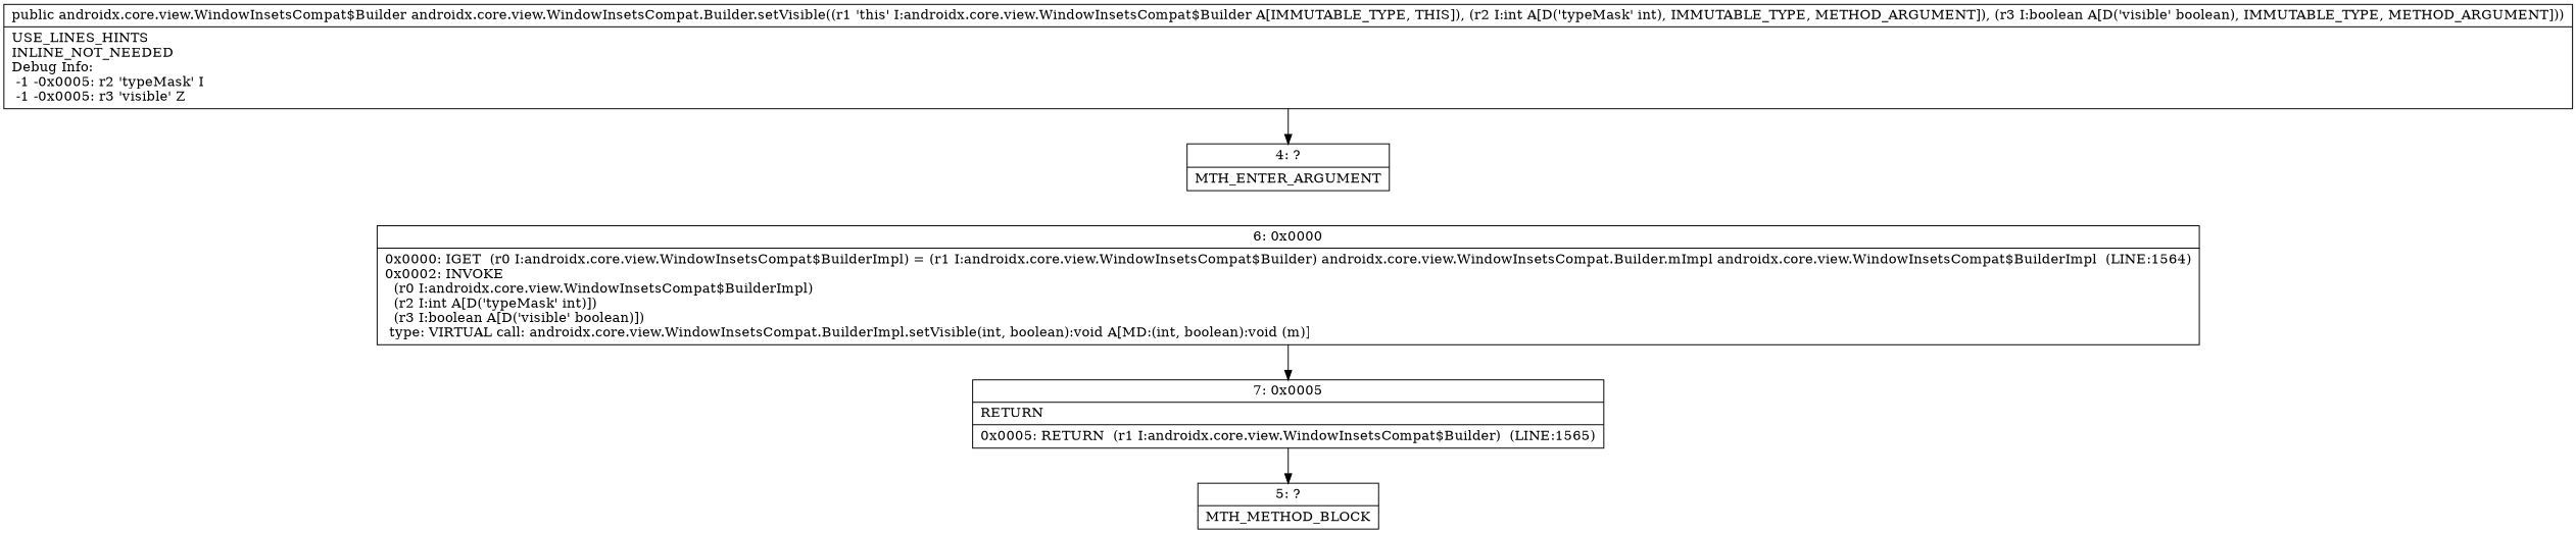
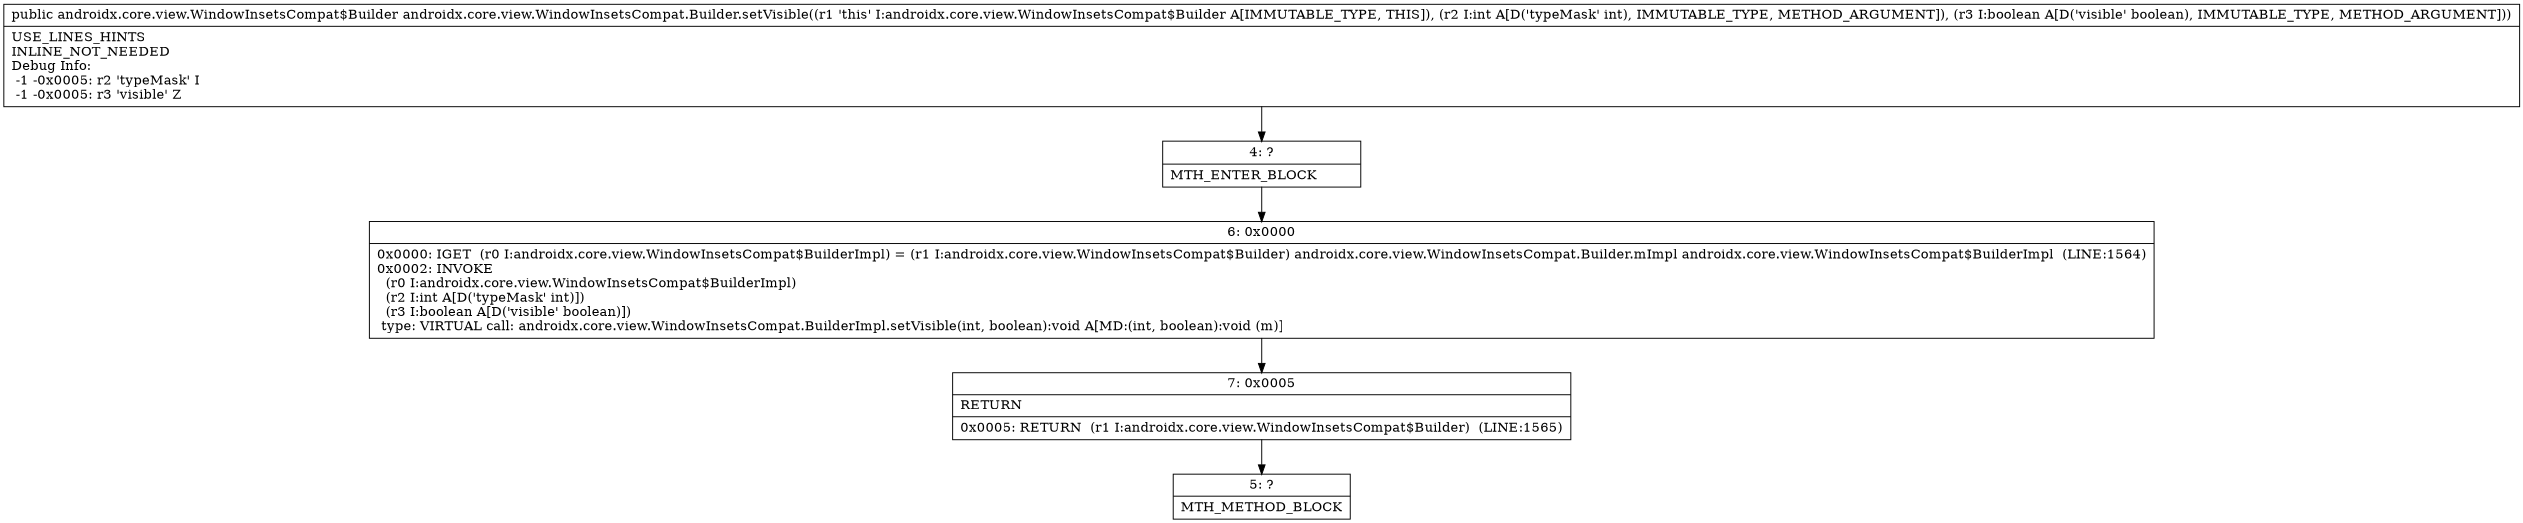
  digraph {
    node [shape=record]
-   n1 [label="{4\:\ ?|MTH_ENTER_ARGUMENT\l}"]
+   n1 [label="{4\:\ ?|MTH_ENTER_BLOCK\l}"]
    n2 [label="{6\:\ 0x0000|0x0000: IGET  (r0 I:androidx.core.view.WindowInsetsCompat$BuilderImpl) = (r1 I:androidx.core.view.WindowInsetsCompat$Builder) androidx.core.view.WindowInsetsCompat.Builder.mImpl androidx.core.view.WindowInsetsCompat$BuilderImpl  (LINE:1564)\l0x0002: INVOKE  \l  (r0 I:androidx.core.view.WindowInsetsCompat$BuilderImpl)\l  (r2 I:int A[D('typeMask' int)])\l  (r3 I:boolean A[D('visible' boolean)])\l type: VIRTUAL call: androidx.core.view.WindowInsetsCompat.BuilderImpl.setVisible(int, boolean):void A[MD:(int, boolean):void (m)]\l}"]
    n3 [label="{7\:\ 0x0005|RETURN\l|0x0005: RETURN  (r1 I:androidx.core.view.WindowInsetsCompat$Builder)  (LINE:1565)\l}"]
    n4 [label="{5\:\ ?|MTH_METHOD_BLOCK\l}"]
    n5 [label="{public androidx.core.view.WindowInsetsCompat$Builder androidx.core.view.WindowInsetsCompat.Builder.setVisible((r1 'this' I:androidx.core.view.WindowInsetsCompat$Builder A[IMMUTABLE_TYPE, THIS]), (r2 I:int A[D('typeMask' int), IMMUTABLE_TYPE, METHOD_ARGUMENT]), (r3 I:boolean A[D('visible' boolean), IMMUTABLE_TYPE, METHOD_ARGUMENT]))  | USE_LINES_HINTS\lINLINE_NOT_NEEDED\lDebug Info:\l  \-1 \-0x0005: r2 'typeMask' I\l  \-1 \-0x0005: r3 'visible' Z\l}"]
+   n1 -> n2
    n2 -> n3
    n3 -> n4
    n5 -> n1
  }
